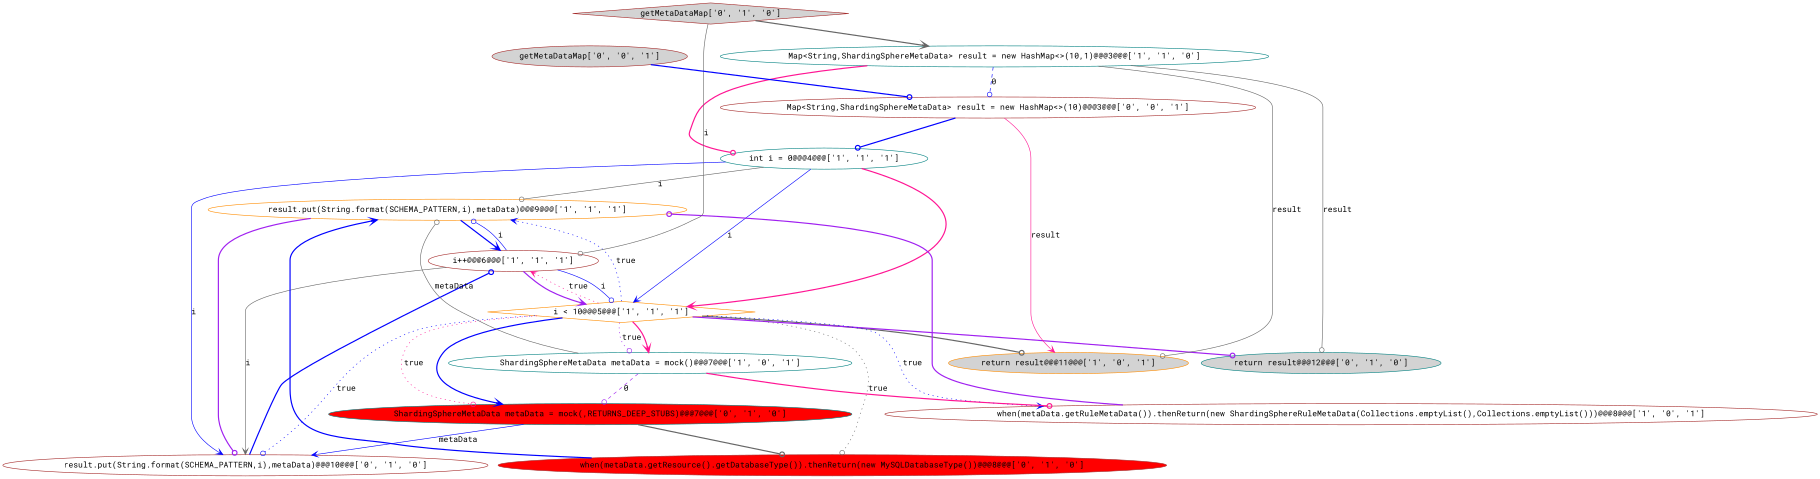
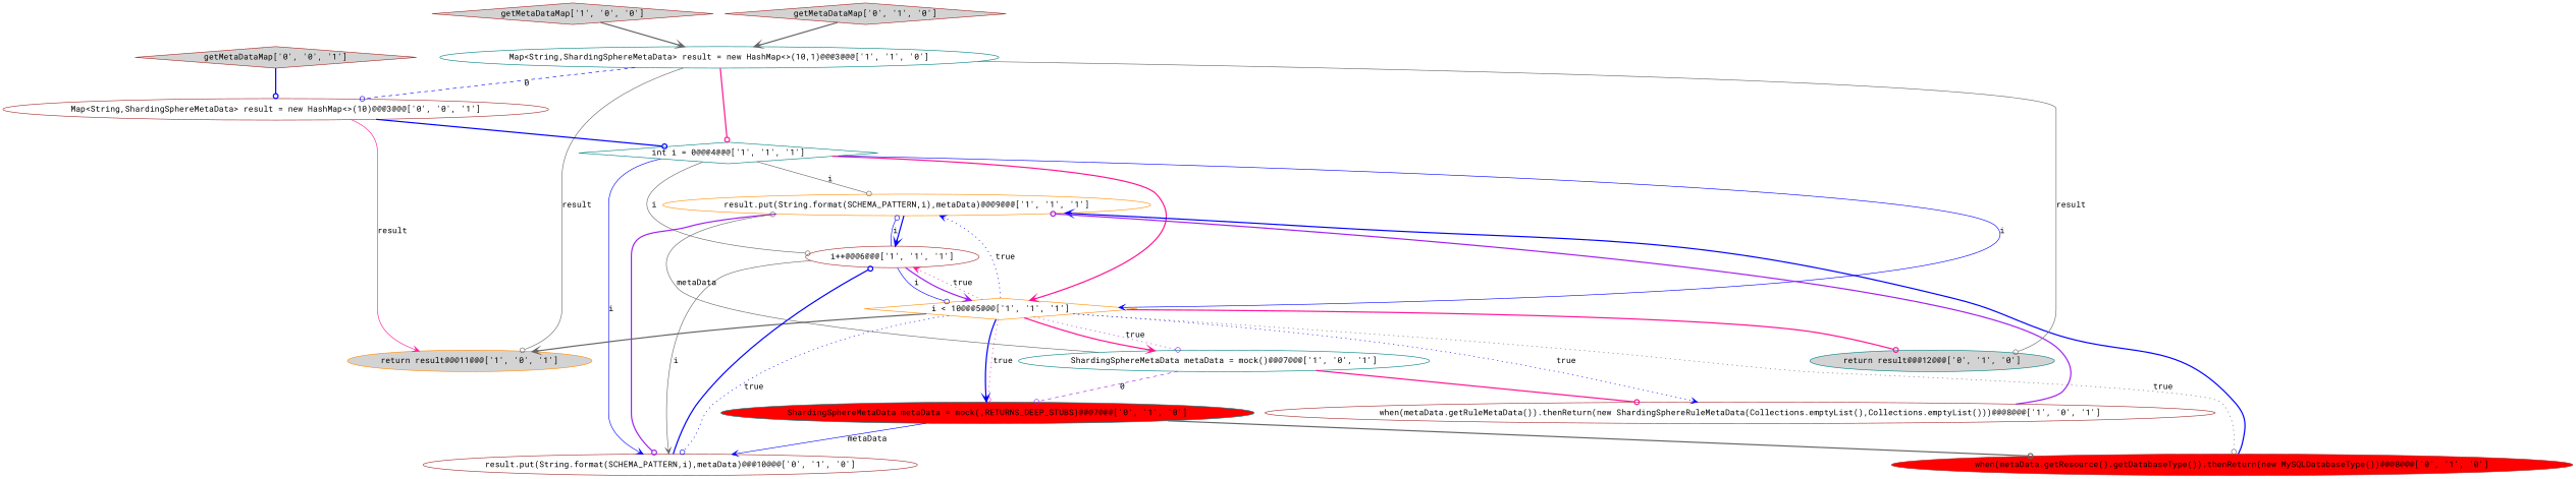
  digraph {
    fontname="Roboto Mono"
    node [color=brown fillcolor=white fontname="Roboto Mono" shape=ellipse style=filled]
    edge [arrowhead=odot color=blue fontname="Roboto Mono" style=bold]
-   n1 [color=teal label="int i = 0@@@4@@@['1', '1', '1']"]
+   n1 [color=teal label="int i = 0@@@4@@@['1', '1', '1']" shape=diamond]
    n2 [color=darkorange label="result.put(String.format(SCHEMA_PATTERN,i),metaData)@@@9@@@['1', '1', '1']"]
    n3 [color=darkorange label="i < 10@@@5@@@['1', '1', '1']" shape=diamond]
    n4 [label="i++@@@6@@@['1', '1', '1']"]
    n5 [label="result.put(String.format(SCHEMA_PATTERN,i),metaData)@@@10@@@['0', '1', '0']"]
    n6 [color=darkorange fillcolor=lightgray label="return result@@@11@@@['1', '0', '1']"]
    n7 [color=teal fillcolor=lightgray label="return result@@@12@@@['0', '1', '0']"]
    n8 [fillcolor=red label="when(metaData.getResource().getDatabaseType()).thenReturn(new MySQLDatabaseType())@@@8@@@['0', '1', '0']"]
    n9 [label="when(metaData.getRuleMetaData()).thenReturn(new ShardingSphereRuleMetaData(Collections.emptyList(),Collections.emptyList()))@@@8@@@['1', '0', '1']"]
    n10 [color=teal fillcolor=red label="ShardingSphereMetaData metaData = mock(,RETURNS_DEEP_STUBS)@@@7@@@['0', '1', '0']"]
    n11 [color=teal label="ShardingSphereMetaData metaData = mock()@@@7@@@['1', '0', '1']"]
+   n12 [fillcolor=lightgray label="getMetaDataMap['1', '0', '0']" shape=diamond]
    n13 [color=teal label="Map<String,ShardingSphereMetaData> result = new HashMap<>(10,1)@@@3@@@['1', '1', '0']"]
    n14 [label="Map<String,ShardingSphereMetaData> result = new HashMap<>(10)@@@3@@@['0', '0', '1']"]
    n15 [fillcolor=lightgray label="getMetaDataMap['0', '1', '0']" shape=diamond]
-   n16 [fillcolor=lightgray label="getMetaDataMap['0', '0', '1']"]
+   n16 [fillcolor=lightgray label="getMetaDataMap['0', '0', '1']" shape=diamond]
    n1 -> n2 [color=gray40 label=i style=solid]
    n1 -> n3 [arrowhead=vee color=deeppink]
    n1 -> n3 [arrowhead=vee label=i style=solid]
-   n15 -> n4 [color=gray40 label=i style=solid]
+   n1 -> n4 [color=gray40 label=i style=solid]
    n1 -> n5 [arrowhead=vee label=i style=solid]
    n2 -> n4 [arrowhead=vee]
    n2 -> n5 [color=purple]
    n3 -> n2 [arrowhead=vee label=true style=dotted]
    n3 -> n4 [arrowhead=vee color=deeppink label=true style=dotted]
    n3 -> n5 [label=true style=dotted]
-   n3 -> n6 [color=gray40]
-   n3 -> n7 [color=purple]
+   n3 -> n6 [arrowhead=vee color=gray40]
+   n3 -> n7 [color=deeppink]
    n3 -> n8 [color=gray40 label=true style=dotted]
    n3 -> n9 [arrowhead=vee label=true style=dotted]
    n3 -> n10 [color=deeppink label=true style=dotted]
    n3 -> n10 [arrowhead=vee]
    n3 -> n11 [color=purple label=true style=dotted]
    n3 -> n11 [arrowhead=vee color=deeppink]
    n4 -> n2 [label=i style=solid]
    n4 -> n3 [arrowhead=vee color=purple]
    n4 -> n3 [label=i style=solid]
    n4 -> n5 [arrowhead=vee color=gray40 label=i style=solid]
    n5 -> n4
    n8 -> n2 [arrowhead=vee]
    n9 -> n2 [color=purple]
    n10 -> n5 [arrowhead=vee label=metaData style=solid]
    n10 -> n8 [color=gray40]
    n11 -> n2 [color=gray40 label=metaData style=solid]
    n11 -> n9 [color=deeppink]
    n11 -> n10 [color=purple label=0 style=dashed]
+   n12 -> n13 [arrowhead=vee color=gray40]
    n13 -> n1 [color=deeppink]
    n13 -> n6 [color=gray40 label=result style=solid]
    n13 -> n7 [color=gray40 label=result style=solid]
    n13 -> n14 [label=0 style=dashed]
    n14 -> n1
    n14 -> n6 [arrowhead=vee color=deeppink label=result style=solid]
    n15 -> n13 [arrowhead=vee color=gray40]
    n16 -> n14
  }
